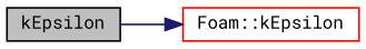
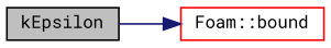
  digraph {
    rankdir=LR
    fontname="Roboto Mono"
    node [fontname="Roboto Mono" fontsize=10 shape=record]
    n1 [color=black fillcolor=grey75 fontcolor=black height=0.2 label=kEpsilon style=filled width=0.4]
-   n2 [color=red height=0.2 label="Foam::kEpsilon" width=0.4]
+   n2 [color=red height=0.2 label="Foam::bound" width=0.4]
    n1 -> n2 [color=midnightblue fontname="Roboto Mono" fontsize=10 labelfontname=Helvetica labelfontsize=10 style=solid]
  }
